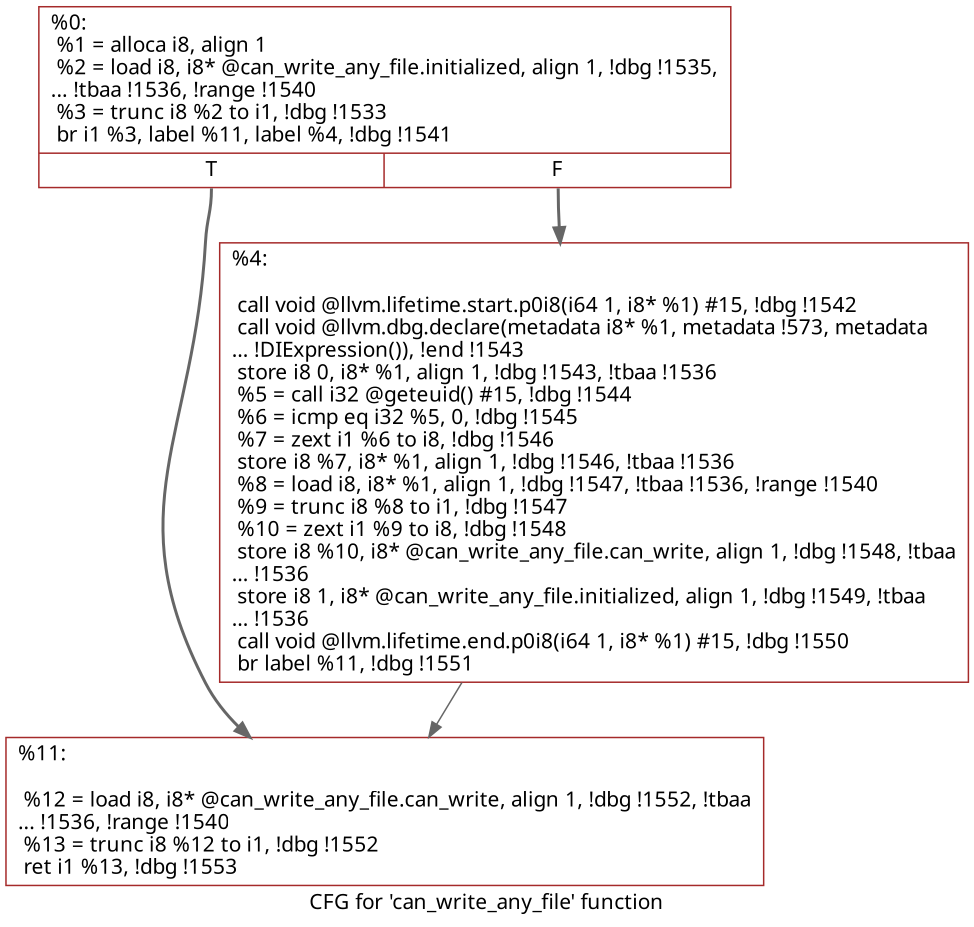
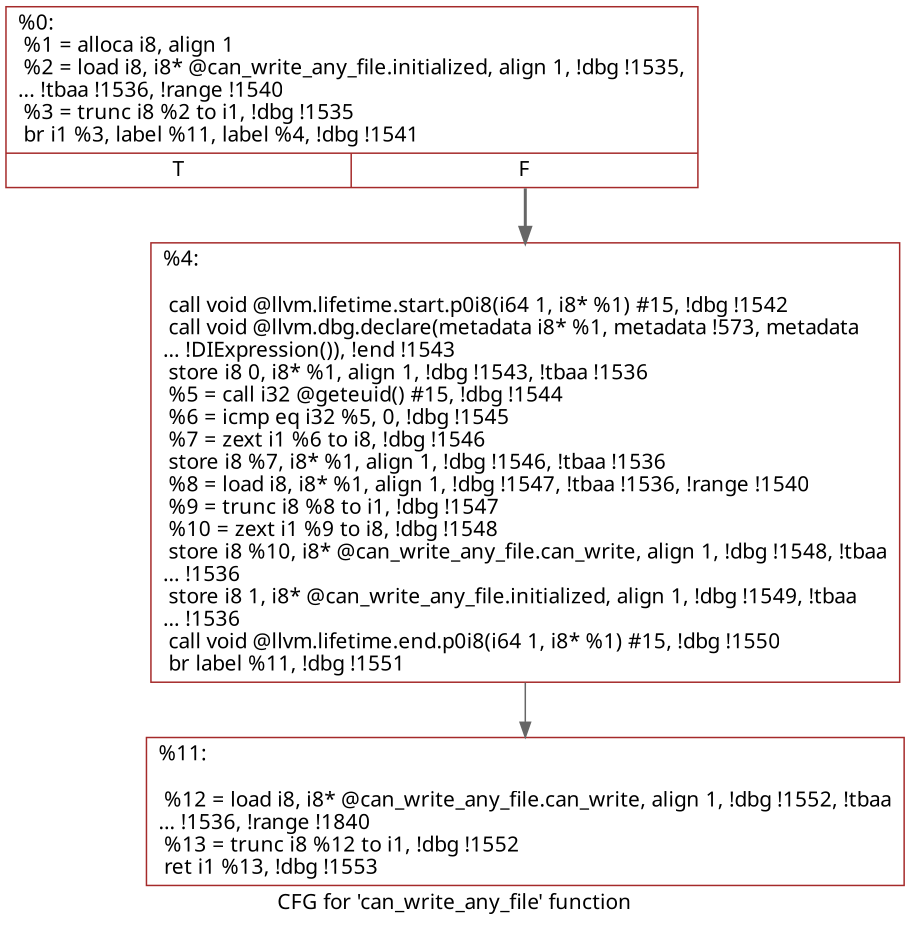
  digraph {
    fontname="Noto Sans"
    label="CFG for 'can_write_any_file' function"
    node [color=brown fontname="Noto Sans" shape=record]
    edge [color=gray40 fontname="Noto Sans" style=bold]
-   n1 [label="{%0:\l  %1 = alloca i8, align 1\l  %2 = load i8, i8* @can_write_any_file.initialized, align 1, !dbg !1535,\l... !tbaa !1536, !range !1540\l  %3 = trunc i8 %2 to i1, !dbg !1533\l  br i1 %3, label %11, label %4, !dbg !1541\l|{<s0>T|<s1>F}}"]
-   n2 [label="{%11:\l\l  %12 = load i8, i8* @can_write_any_file.can_write, align 1, !dbg !1552, !tbaa\l... !1536, !range !1540\l  %13 = trunc i8 %12 to i1, !dbg !1552\l  ret i1 %13, !dbg !1553\l}"]
+   n1 [label="{%0:\l  %1 = alloca i8, align 1\l  %2 = load i8, i8* @can_write_any_file.initialized, align 1, !dbg !1535,\l... !tbaa !1536, !range !1540\l  %3 = trunc i8 %2 to i1, !dbg !1535\l  br i1 %3, label %11, label %4, !dbg !1541\l|{<s0>T|<s1>F}}"]
+   n2 [label="{%11:\l\l  %12 = load i8, i8* @can_write_any_file.can_write, align 1, !dbg !1552, !tbaa\l... !1536, !range !1840\l  %13 = trunc i8 %12 to i1, !dbg !1552\l  ret i1 %13, !dbg !1553\l}"]
    n3 [label="{%4:\l\l  call void @llvm.lifetime.start.p0i8(i64 1, i8* %1) #15, !dbg !1542\l  call void @llvm.dbg.declare(metadata i8* %1, metadata !573, metadata\l... !DIExpression()), !end !1543\l  store i8 0, i8* %1, align 1, !dbg !1543, !tbaa !1536\l  %5 = call i32 @geteuid() #15, !dbg !1544\l  %6 = icmp eq i32 %5, 0, !dbg !1545\l  %7 = zext i1 %6 to i8, !dbg !1546\l  store i8 %7, i8* %1, align 1, !dbg !1546, !tbaa !1536\l  %8 = load i8, i8* %1, align 1, !dbg !1547, !tbaa !1536, !range !1540\l  %9 = trunc i8 %8 to i1, !dbg !1547\l  %10 = zext i1 %9 to i8, !dbg !1548\l  store i8 %10, i8* @can_write_any_file.can_write, align 1, !dbg !1548, !tbaa\l... !1536\l  store i8 1, i8* @can_write_any_file.initialized, align 1, !dbg !1549, !tbaa\l... !1536\l  call void @llvm.lifetime.end.p0i8(i64 1, i8* %1) #15, !dbg !1550\l  br label %11, !dbg !1551\l}"]
-   n1 -> n2 [tailport=s0]
    n1 -> n3 [tailport=s1]
    n3 -> n2 [style=solid]
  }
